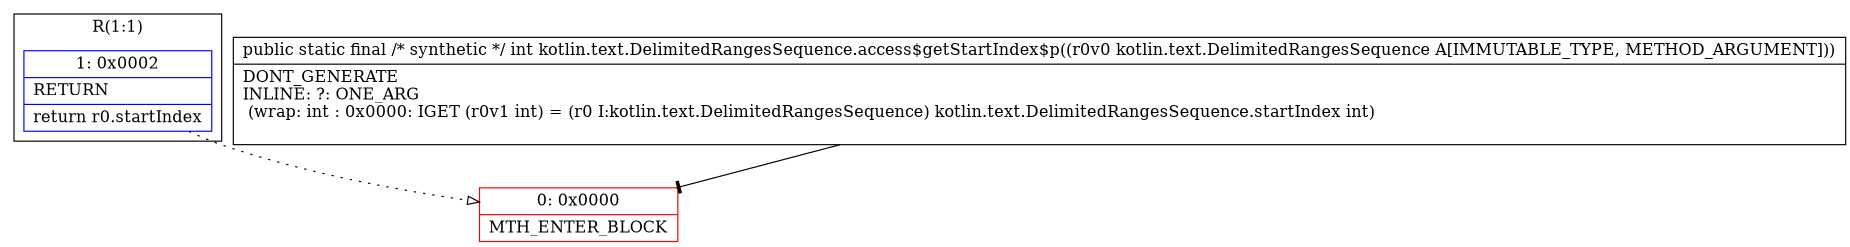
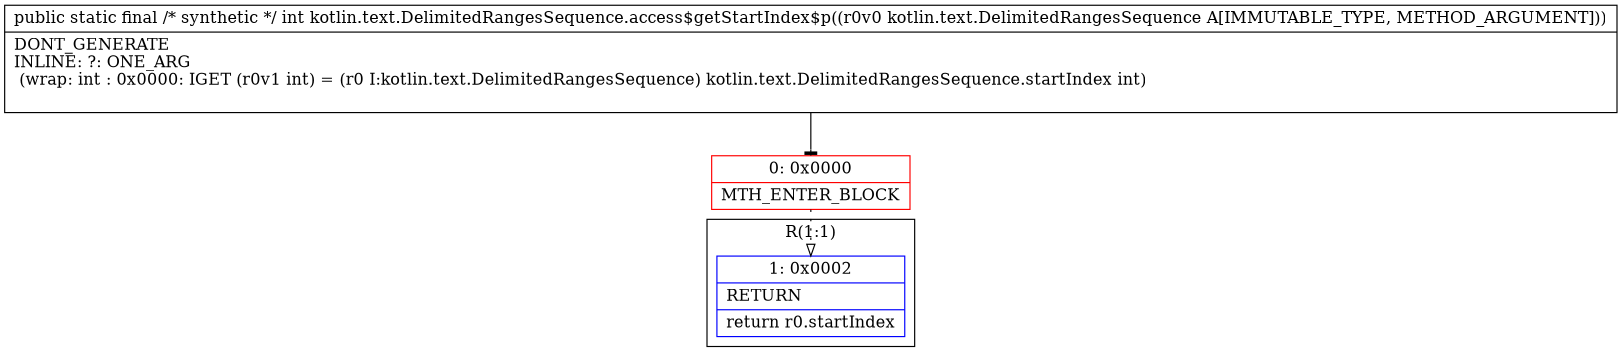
  digraph {
    node [shape=record]
    n1 [color=blue label="{1\:\ 0x0002|RETURN\l|return r0.startIndex\l}"]
    n2 [color=red label="{0\:\ 0x0000|MTH_ENTER_BLOCK\l}"]
    n3 [label="{public static final \/* synthetic *\/ int kotlin.text.DelimitedRangesSequence.access$getStartIndex$p((r0v0 kotlin.text.DelimitedRangesSequence A[IMMUTABLE_TYPE, METHOD_ARGUMENT]))  | DONT_GENERATE\lINLINE: ?: ONE_ARG  \l  (wrap: int : 0x0000: IGET  (r0v1 int) = (r0 I:kotlin.text.DelimitedRangesSequence) kotlin.text.DelimitedRangesSequence.startIndex int)\l\l}"]
    subgraph cluster_1 {
      label="R(1:1)"
      n1
    }
-   n1 -> n2 [style=dotted arrowhead=onormal]
+   n2 -> n1 [style=dotted arrowhead=onormal]
    n3 -> n2 [style=solid arrowhead=tee]
  }
